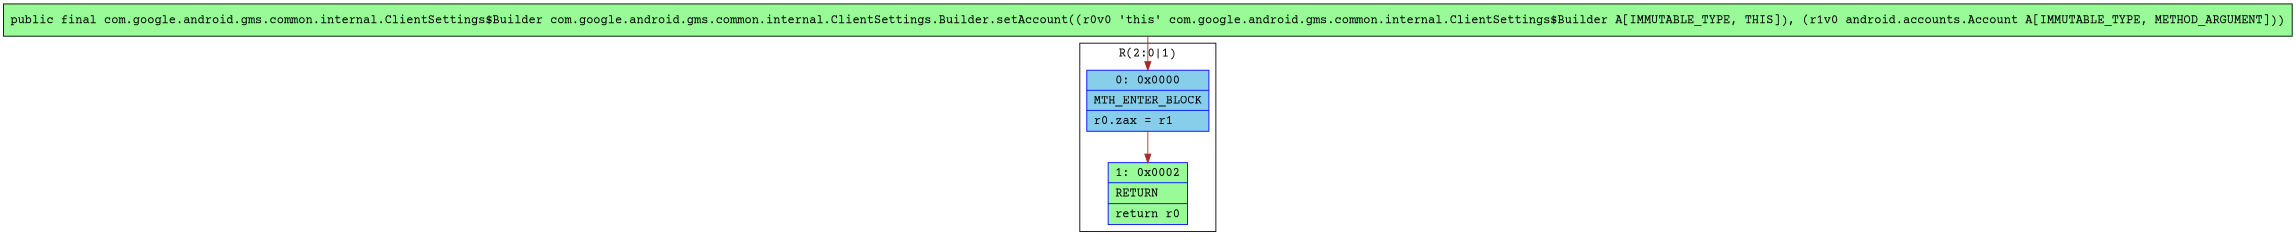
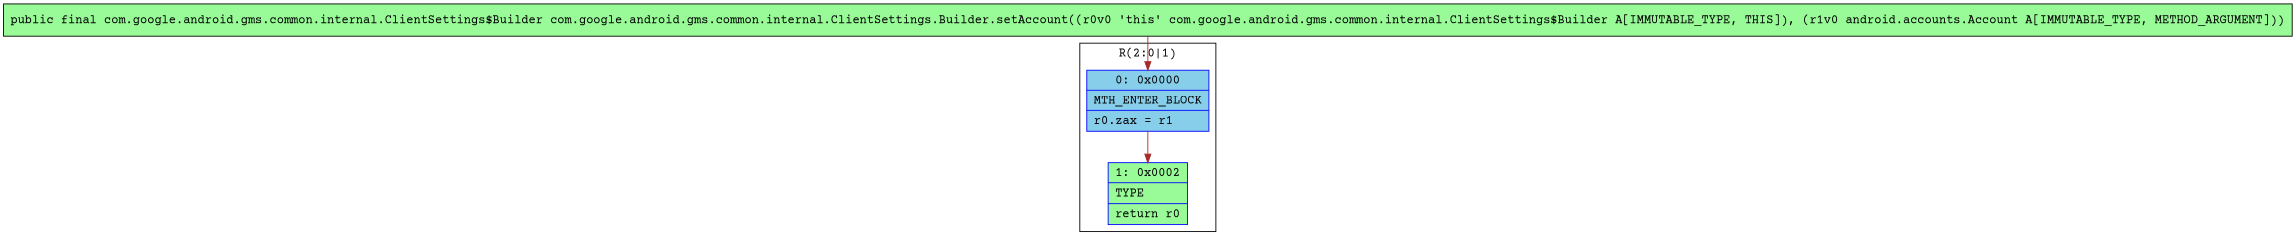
  digraph {
    fontname="Courier Prime"
    node [color=blue shape=record style=filled fillcolor=palegreen fontname="Courier Prime"]
    edge [color=brown fontname="Courier Prime"]
    n1 [label="{0\:\ 0x0000|MTH_ENTER_BLOCK\l|r0.zax = r1\l}" fillcolor=skyblue]
-   n2 [label="{1\:\ 0x0002|RETURN\l|return r0\l}"]
+   n2 [label="{1\:\ 0x0002|TYPE\l|return r0\l}"]
    n3 [label="{public final com.google.android.gms.common.internal.ClientSettings$Builder com.google.android.gms.common.internal.ClientSettings.Builder.setAccount((r0v0 'this' com.google.android.gms.common.internal.ClientSettings$Builder A[IMMUTABLE_TYPE, THIS]), (r1v0 android.accounts.Account A[IMMUTABLE_TYPE, METHOD_ARGUMENT])) }" color=""]
    subgraph cluster_1 {
      label="R(2:0|1)"
      n1
      n2
    }
    n1 -> n2
    n3 -> n1
  }
